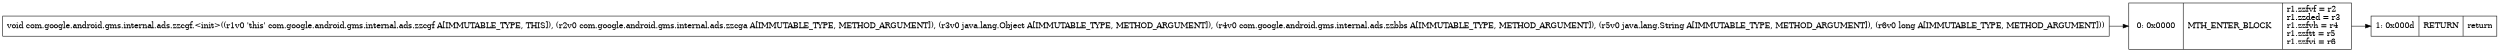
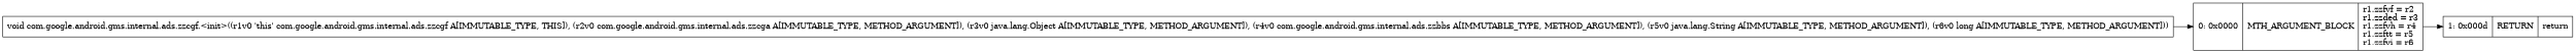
  digraph {
    rankdir=LR
    node [shape=record]
-   n1 [label="{0\:\ 0x0000|MTH_ENTER_BLOCK\l|r1.zzfvf = r2\lr1.zzded = r3\lr1.zzfvh = r4\lr1.zzftt = r5\lr1.zzfvi = r6\l}"]
+   n1 [label="{0\:\ 0x0000|MTH_ARGUMENT_BLOCK\l|r1.zzfvf = r2\lr1.zzded = r3\lr1.zzfvh = r4\lr1.zzftt = r5\lr1.zzfvi = r6\l}"]
    n2 [label="{1\:\ 0x000d|RETURN\l|return\l}"]
    n3 [label="{void com.google.android.gms.internal.ads.zzcgf.\<init\>((r1v0 'this' com.google.android.gms.internal.ads.zzcgf A[IMMUTABLE_TYPE, THIS]), (r2v0 com.google.android.gms.internal.ads.zzcga A[IMMUTABLE_TYPE, METHOD_ARGUMENT]), (r3v0 java.lang.Object A[IMMUTABLE_TYPE, METHOD_ARGUMENT]), (r4v0 com.google.android.gms.internal.ads.zzbbs A[IMMUTABLE_TYPE, METHOD_ARGUMENT]), (r5v0 java.lang.String A[IMMUTABLE_TYPE, METHOD_ARGUMENT]), (r6v0 long A[IMMUTABLE_TYPE, METHOD_ARGUMENT])) }"]
    n1 -> n2
    n3 -> n1
  }
